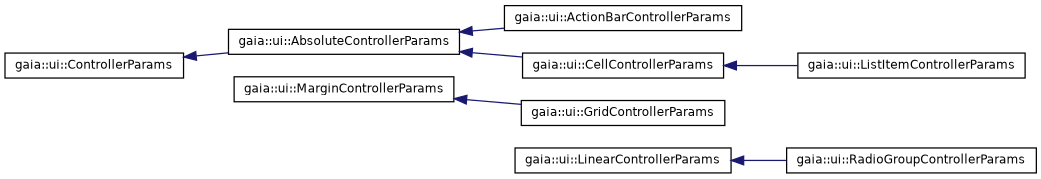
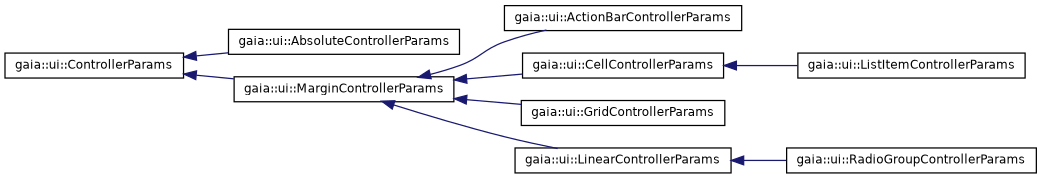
  digraph {
    rankdir=LR
    node [color=black fillcolor=white fontname=Helvetica fontsize=10 shape=record style=filled]
    edge [color=midnightblue dir=back fontname=Helvetica fontsize=10 labelfontname=Helvetica labelfontsize=10 style=solid]
    n1 [height=0.2 label="gaia::ui::ControllerParams" width=0.4]
    n2 [height=0.2 label="gaia::ui::AbsoluteControllerParams" width=0.4]
    n3 [height=0.2 label="gaia::ui::MarginControllerParams" width=0.4]
    n4 [height=0.2 label="gaia::ui::ListItemControllerParams" width=0.4]
    n5 [height=0.2 label="gaia::ui::ActionBarControllerParams" width=0.4]
    n6 [height=0.2 label="gaia::ui::CellControllerParams" width=0.4]
    n7 [height=0.2 label="gaia::ui::GridControllerParams" width=0.4]
    n8 [height=0.2 label="gaia::ui::LinearControllerParams" width=0.4]
    n9 [height=0.2 label="gaia::ui::RadioGroupControllerParams" width=0.4]
    n1 -> n2
-   n2 -> n5
-   n2 -> n6
+   n1 -> n3
+   n3 -> n5
+   n3 -> n6
    n3 -> n7
+   n3 -> n8
    n6 -> n4
    n8 -> n9
  }
